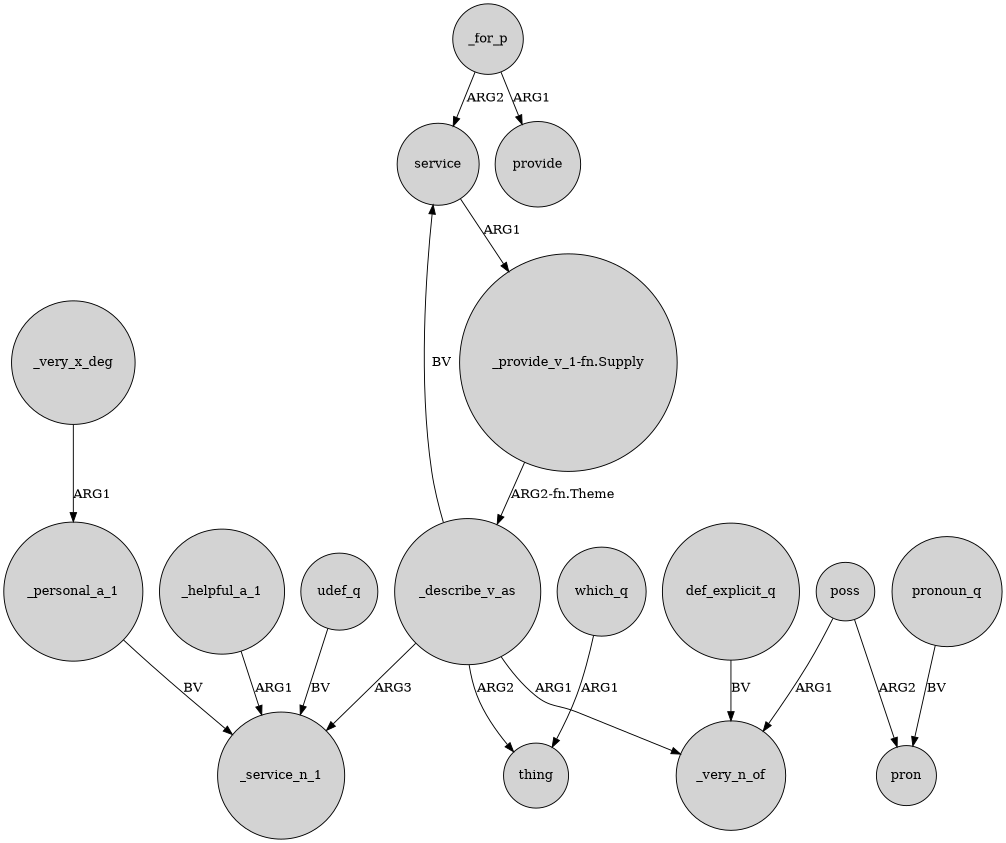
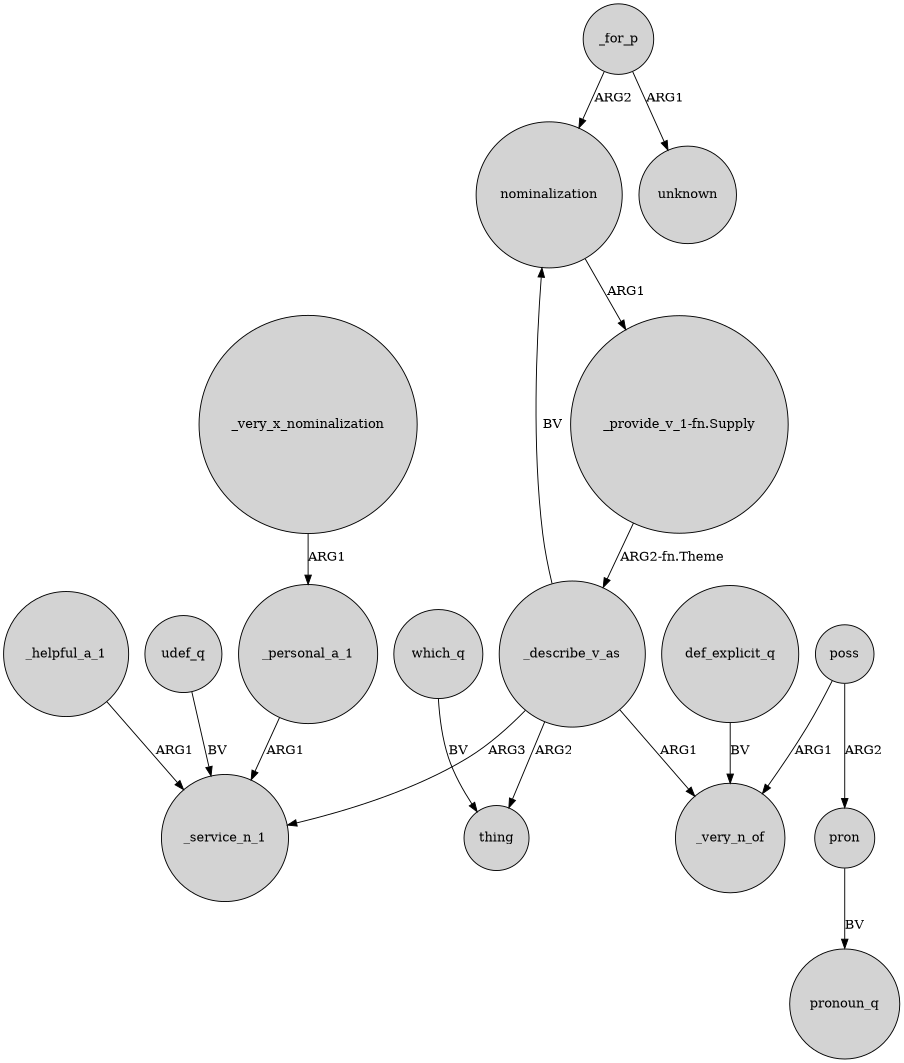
  digraph {
    node [shape=circle style=filled]
    _for_p
-   nominalization [label=service]
-   unknown [label=provide]
+   nominalization
+   unknown
    "_provide_v_1-fn.Supply"
    _describe_v_as
    _personal_a_1
    _service_n_1
    _helpful_a_1
    n9 [label=_very_n_of]
    thing
    udef_q
    def_explicit_q
    poss
    pron
-   _very_x_deg
+   _very_x_deg [label=_very_x_nominalization]
    which_q
    pronoun_q
    _for_p -> nominalization [label=ARG2]
    _for_p -> unknown [label=ARG1]
    nominalization -> "_provide_v_1-fn.Supply" [label=ARG1]
    "_provide_v_1-fn.Supply" -> _describe_v_as [label="ARG2-fn.Theme"]
    _describe_v_as -> nominalization [label=BV]
    _describe_v_as -> _service_n_1 [label=ARG3]
    _describe_v_as -> n9 [label=ARG1]
    _describe_v_as -> thing [label=ARG2]
-   _personal_a_1 -> _service_n_1 [label=BV]
+   _personal_a_1 -> _service_n_1 [label=ARG1]
    _helpful_a_1 -> _service_n_1 [label=ARG1]
    udef_q -> _service_n_1 [label=BV]
    def_explicit_q -> n9 [label=BV]
    poss -> n9 [label=ARG1]
    poss -> pron [label=ARG2]
    _very_x_deg -> _personal_a_1 [label=ARG1]
-   which_q -> thing [label=ARG1]
-   pronoun_q -> pron [label=BV]
+   which_q -> thing [label=BV]
+   pron -> pronoun_q [label=BV]
  }
